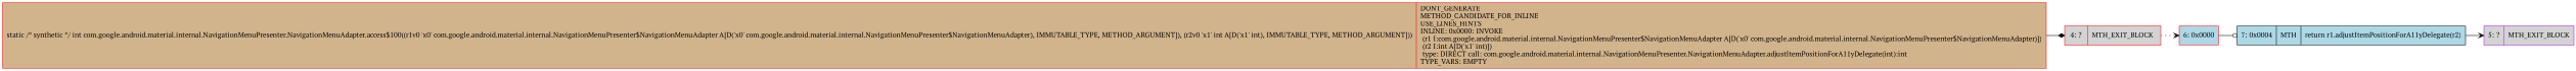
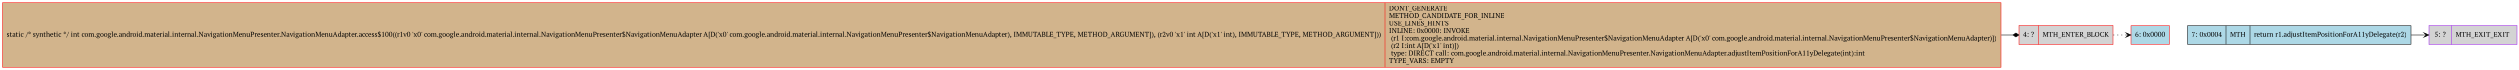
  digraph {
    fontname="PT Serif"
    rankdir=LR
    node [color=red fillcolor=lightgrey fontname="PT Serif" shape=record style=filled]
    edge [arrowhead=vee fontname="PT Serif" style=solid]
-   n1 [label="{4\:\ ?|MTH_EXIT_BLOCK\l}"]
+   n1 [label="{4\:\ ?|MTH_ENTER_BLOCK\l}"]
    n2 [fillcolor=lightblue label="{6\:\ 0x0000}"]
    n3 [color=black fillcolor=lightblue label="{7\:\ 0x0004|MTH\l|return r1.adjustItemPositionForA11yDelegate(r2)\l}"]
-   n4 [color=purple label="{5\:\ ?|MTH_EXIT_BLOCK\l}"]
+   n4 [color=purple label="{5\:\ ?|MTH_EXIT_EXIT\l}"]
    n5 [fillcolor=tan label="{static \/* synthetic *\/ int com.google.android.material.internal.NavigationMenuPresenter.NavigationMenuAdapter.access$100((r1v0 'x0' com.google.android.material.internal.NavigationMenuPresenter$NavigationMenuAdapter A[D('x0' com.google.android.material.internal.NavigationMenuPresenter$NavigationMenuAdapter), IMMUTABLE_TYPE, METHOD_ARGUMENT]), (r2v0 'x1' int A[D('x1' int), IMMUTABLE_TYPE, METHOD_ARGUMENT]))  | DONT_GENERATE\lMETHOD_CANDIDATE_FOR_INLINE\lUSE_LINES_HINTS\lINLINE: 0x0000: INVOKE  \l  (r1 I:com.google.android.material.internal.NavigationMenuPresenter$NavigationMenuAdapter A[D('x0' com.google.android.material.internal.NavigationMenuPresenter$NavigationMenuAdapter)])\l  (r2 I:int A[D('x1' int)])\l type: DIRECT call: com.google.android.material.internal.NavigationMenuPresenter.NavigationMenuAdapter.adjustItemPositionForA11yDelegate(int):int\lTYPE_VARS: EMPTY\l}"]
    n1 -> n2 [style=dotted]
-   n2 -> n3 [arrowhead=odot]
    n3 -> n4
    n5 -> n1 [arrowhead=diamond]
  }
